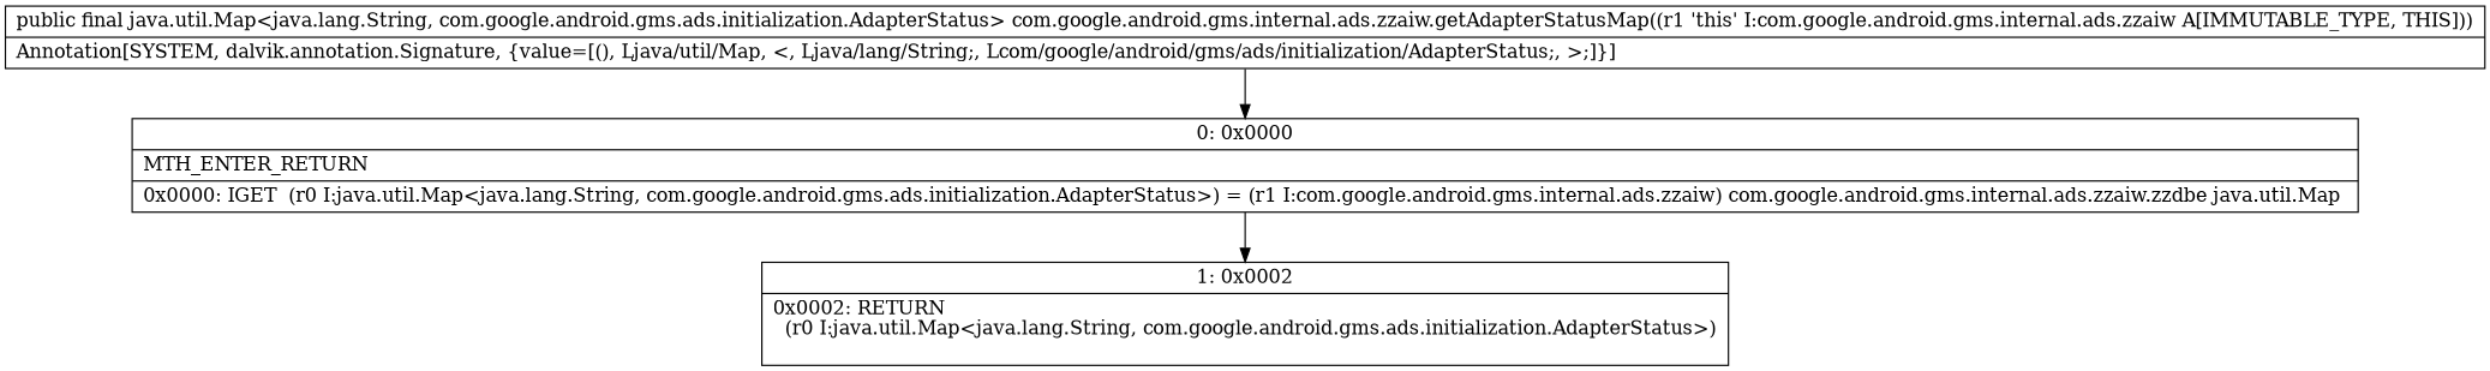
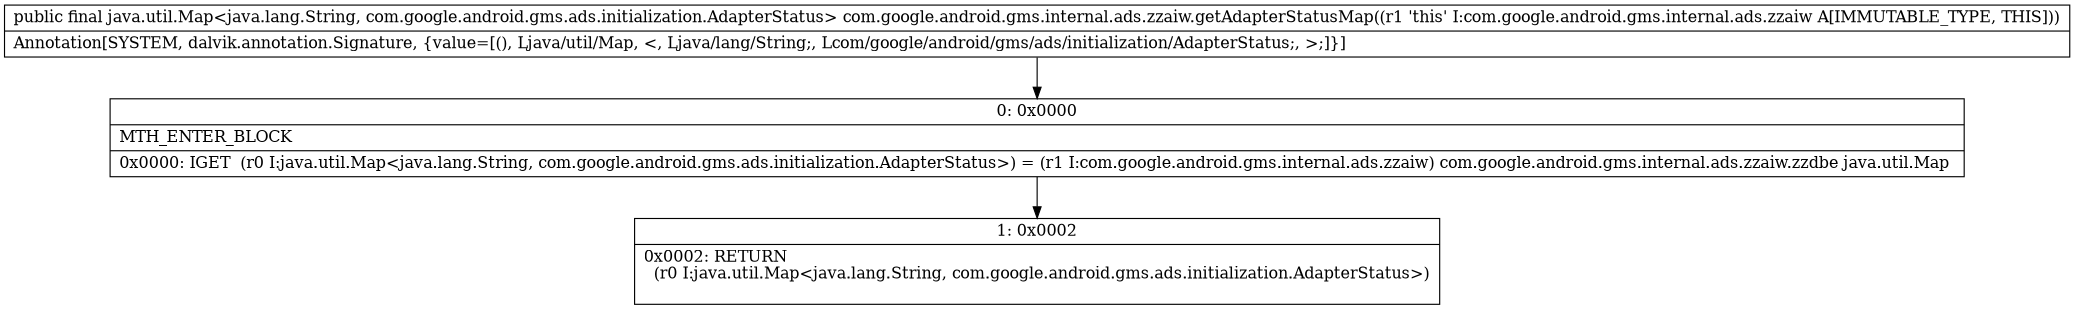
  digraph {
    node [shape=record]
-   n1 [label="{0\:\ 0x0000|MTH_ENTER_RETURN\l|0x0000: IGET  (r0 I:java.util.Map\<java.lang.String, com.google.android.gms.ads.initialization.AdapterStatus\>) = (r1 I:com.google.android.gms.internal.ads.zzaiw) com.google.android.gms.internal.ads.zzaiw.zzdbe java.util.Map \l}"]
+   n1 [label="{0\:\ 0x0000|MTH_ENTER_BLOCK\l|0x0000: IGET  (r0 I:java.util.Map\<java.lang.String, com.google.android.gms.ads.initialization.AdapterStatus\>) = (r1 I:com.google.android.gms.internal.ads.zzaiw) com.google.android.gms.internal.ads.zzaiw.zzdbe java.util.Map \l}"]
    n2 [label="{1\:\ 0x0002|0x0002: RETURN  \l  (r0 I:java.util.Map\<java.lang.String, com.google.android.gms.ads.initialization.AdapterStatus\>)\l \l}"]
    n3 [label="{public final java.util.Map\<java.lang.String, com.google.android.gms.ads.initialization.AdapterStatus\> com.google.android.gms.internal.ads.zzaiw.getAdapterStatusMap((r1 'this' I:com.google.android.gms.internal.ads.zzaiw A[IMMUTABLE_TYPE, THIS]))  | Annotation[SYSTEM, dalvik.annotation.Signature, \{value=[(), Ljava\/util\/Map, \<, Ljava\/lang\/String;, Lcom\/google\/android\/gms\/ads\/initialization\/AdapterStatus;, \>;]\}]\l}"]
    n1 -> n2
    n3 -> n1
  }
